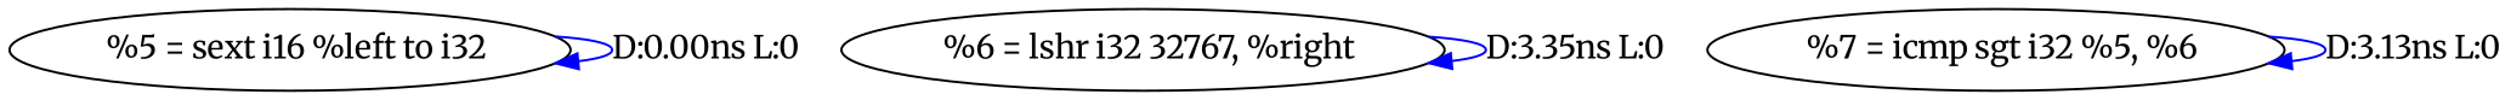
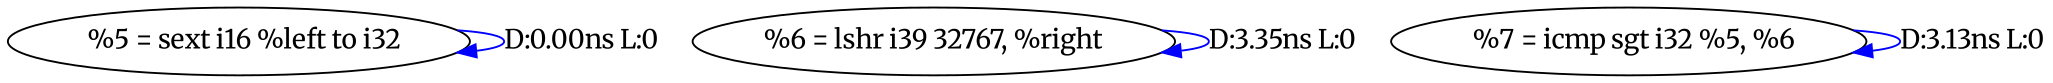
  digraph {
    fontname=Merriweather
    node [fontname=Merriweather]
    edge [color=blue fontname=Merriweather]
    n1 [label="  %5 = sext i16 %left to i32"]
-   n2 [label="  %6 = lshr i32 32767, %right"]
+   n2 [label="%6 = lshr i39 32767, %right"]
    n3 [label="  %7 = icmp sgt i32 %5, %6"]
    n1 -> n1 [label="D:0.00ns L:0"]
    n2 -> n2 [label="D:3.35ns L:0"]
    n3 -> n3 [label="D:3.13ns L:0"]
  }
